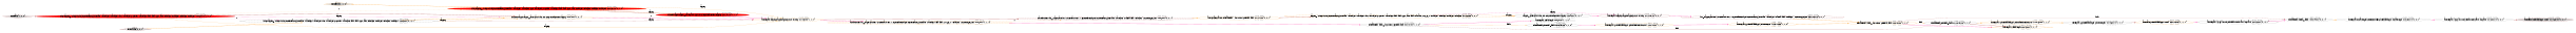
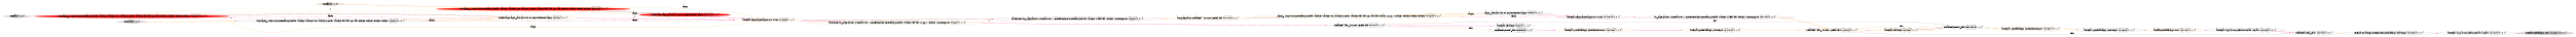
  digraph {
    rankdir=LR
    node [color=darkorange fillcolor=white shape=ellipse style=filled]
    edge [color=darkorange style=bold]
    n1 [color=gray40 label="IndexableField pointField = fields(0(@@@9@@@['1', '1', '0']"]
    n2 [label="assertEquals(1,pointField.fieldType().pointIndexDimensionCount())@@@10@@@['1', '1', '0']"]
    n3 [label="assertEquals(8,pointField.fieldType().pointNumBytes())@@@11@@@['1', '1', '0']"]
    n4 [fillcolor=lightgray label="testDefaults['0', '1', '0']" shape=diamond]
    n5 [fillcolor=red label="String mapping = Strings.toString(XContentFactory.jsonBuilder().startObject().startObject(\"type\").startObject(\"properties\").startObject(\"field\").field(\"type\",\"date\").endObject().endObject().endObject().endObject())@@@3@@@['0', '1', '0']"]
    n6 [color=brown fillcolor=red label="DocumentMapper mapper = parser.parse(\"type\",new CompressedXContent(mapping))@@@4@@@['0', '1', '0']"]
    n7 [label="assertEquals(mapping,mapper.mappingSource().toString())@@@5@@@['1', '1', '1']"]
    n8 [color=gray40 label="assertEquals(1457654400000L,pointField.numericValue().longValue())@@@18@@@['0', '0', '1']"]
    n9 [color=gray40 label="IndexableField dvField = fields(1(@@@19@@@['0', '0', '1']"]
    n10 [color=gray40 label="assertEquals(DocValuesType.SORTED_NUMERIC,dvField.fieldType().docValuesType())@@@20@@@['0', '0', '1']"]
    n11 [color=gray40 label="assertEquals(1457654400000L,dvField.numericValue().longValue())@@@21@@@['0', '0', '1']"]
    n12 [color=brown label="ParsedDocument doc = mapper.parse(new SourceToParse(\"test\",\"1\",BytesReference.bytes(XContentFactory.jsonBuilder().startObject().nullField(\"field\").endObject()),XContentType.JSON))@@@6@@@['0', '0', '1']"]
    n13 [label="ParsedDocument doc = mapper.parse(new SourceToParse(\"test\",\"1\",BytesReference.bytes(XContentFactory.jsonBuilder().startObject().field(\"field\",\"2016-03-11\").endObject()),XContentType.JSON))@@@6@@@['1', '1', '0']"]
    n14 [color=gray40 label="assertEquals(8,pointField.fieldType().pointNumBytes())@@@16@@@['1', '1', '1']"]
    n15 [label="assertFalse(pointField.fieldType().stored())@@@17@@@['1', '1', '1']"]
    n16 [label="IndexableField(( fields = doc.rootDoc().getFields(\"field\")@@@12@@@['1', '1', '1']"]
    n17 [color=brown label="doc = mapper.parse(new SourceToParse(\"test\",\"1\",BytesReference.bytes(XContentFactory.jsonBuilder().startObject().nullField(\"field\").endObject()),XContentType.JSON))@@@11@@@['0', '0', '1']"]
    n18 [label="assertEquals(2,fields.length)@@@13@@@['1', '1', '1']" shape=diamond]
    n19 [color=gray40 label="IndexableField pointField = fields(0(@@@14@@@['1', '1', '1']"]
    n20 [label="assertArrayEquals(new IndexableField((((,doc.rootDoc().getFields(\"field\"))@@@7@@@['0', '0', '1']"]
    n21 [label="mapping = Strings.toString(XContentFactory.jsonBuilder().startObject().startObject(\"_doc\").startObject(\"properties\").startObject(\"field\").field(\"type\",\"date\").field(\"null_value\",\"2016-03-11\").endObject().endObject().endObject().endObject())@@@8@@@['0', '0', '1']"]
    n22 [color=brown fillcolor=lightgray label="testDefaults['1', '0', '0']" shape=diamond]
    n23 [color=brown fillcolor=red label="String mapping = Strings.toString(XContentFactory.jsonBuilder().startObject().startObject(\"_doc\").startObject(\"properties\").startObject(\"field\").field(\"type\",\"date\").endObject().endObject().endObject().endObject())@@@3@@@['1', '0', '0']"]
    n24 [color=gray40 label="String mapping = Strings.toString(XContentFactory.jsonBuilder().startObject().startObject(\"_doc\").startObject(\"properties\").startObject(\"field\").field(\"type\",\"date\").endObject().endObject().endObject().endObject())@@@3@@@['0', '0', '1']"]
    n25 [label="DocumentMapper mapper = parser.parse(\"_doc\",new CompressedXContent(mapping))@@@4@@@['1', '0', '1']"]
    n26 [label="assertEquals(1,pointField.fieldType().pointIndexDimensionCount())@@@15@@@['1', '1', '1']"]
    n27 [color=brown label="assertEquals(mapping,mapper.mappingSource().toString())@@@10@@@['0', '0', '1']"]
    n28 [color=gray40 label="mapper = parser.parse(\"_doc\",new CompressedXContent(mapping))@@@9@@@['0', '0', '1']"]
    n29 [color=gray40 label="IndexableField(( fields = doc.rootDoc().getFields(\"field\")@@@7@@@['1', '1', '0']"]
    n30 [color=brown fillcolor=lightgray label="assertFalse(dvField.fieldType().stored())@@@22@@@['0', '0', '1']"]
    n31 [color=gray40 label="assertEquals(2,fields.length)@@@8@@@['1', '1', '0']"]
    n32 [color=brown fillcolor=lightgray label="testNullValue['0', '0', '1']" shape=diamond]
    n1 -> n2 [color=deeppink]
    n2 -> n3 [color=deeppink]
    n3 -> n16
    n4 -> n5
    n5 -> n6 [color=brown]
    n5 -> n6 [label=mapping style=solid]
    n5 -> n7 [label=mapping style=solid]
    n6 -> n7 [color=deeppink]
    n7 -> n12 [color=brown]
    n7 -> n13 [color=deeppink]
    n8 -> n9 [color=deeppink]
    n9 -> n10
    n10 -> n11 [color=deeppink]
    n11 -> n30 [color=brown]
    n12 -> n20
    n13 -> n12 [label=0 style=dashed]
    n13 -> n29 [color=deeppink]
    n14 -> n15 [color=brown]
    n15 -> n8 [color=deeppink]
    n16 -> n9 [color=brown label=fields style=solid]
    n16 -> n18 [color=deeppink]
    n16 -> n19 [label=fields style=solid]
    n17 -> n16
-   n19 -> n18 [color=brown]
+   n18 -> n19 [color=brown]
    n19 -> n26
    n20 -> n21 [color=brown]
    n21 -> n27 [color=deeppink label=mapping style=solid]
    n21 -> n28 [label=mapping style=solid]
    n21 -> n28
    n22 -> n23 [color=brown]
    n23 -> n5 [label=0 style=dashed]
    n23 -> n7 [label=mapping style=solid]
    n23 -> n24 [color=deeppink label=0 style=dashed]
    n23 -> n25 [color=brown]
    n23 -> n25 [color=deeppink label=mapping style=solid]
    n24 -> n7 [color=brown label=mapping style=solid]
    n24 -> n25
    n24 -> n25 [label=mapping style=solid]
    n25 -> n6 [label=0 style=dashed]
    n25 -> n7 [color=deeppink]
    n26 -> n14
    n27 -> n17 [color=deeppink]
    n28 -> n27 [color=deeppink]
    n29 -> n1 [label=fields style=solid]
    n29 -> n19 [color=brown label=fields style=solid]
    n29 -> n31 [color=deeppink]
    n32 -> n24
  }
